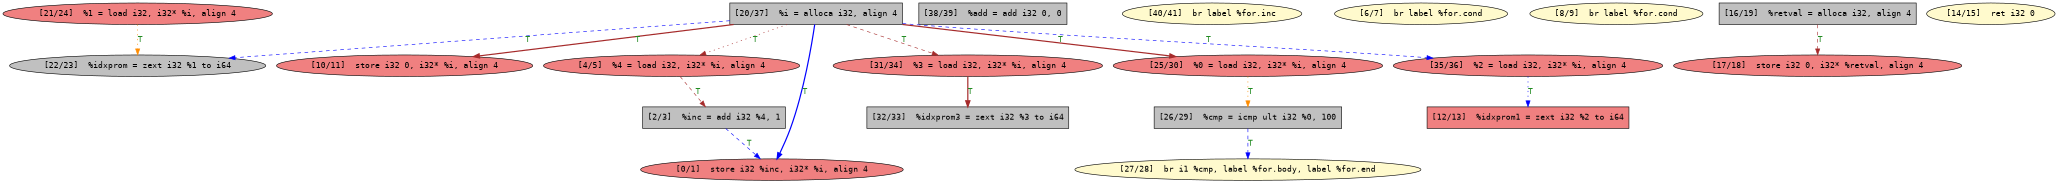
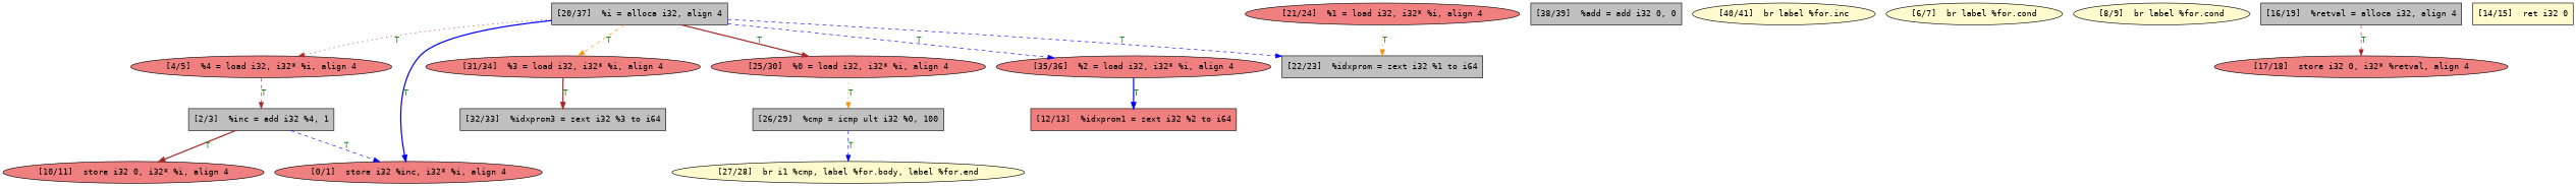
  digraph {
    fontname="DejaVu Sans Mono"
    node [fillcolor=lightcoral fontname="DejaVu Sans Mono" shape=ellipse style=filled]
    edge [color=brown fontcolor=forestgreen fontname="DejaVu Sans Mono" style=dashed]
    n1 [label="[35/36]  %2 = load i32, i32* %i, align 4"]
    n2 [label="[12/13]  %idxprom1 = zext i32 %2 to i64" shape=rectangle]
    n3 [fillcolor=grey label="[38/39]  %add = add i32 0, 0" shape=rectangle]
    n4 [fillcolor=lemonchiffon label="[40/41]  br label %for.inc"]
    n5 [label="[21/24]  %1 = load i32, i32* %i, align 4"]
-   n6 [fillcolor=grey label="[22/23]  %idxprom = zext i32 %1 to i64"]
+   n6 [fillcolor=grey label="[22/23]  %idxprom = zext i32 %1 to i64" shape=rectangle]
    n7 [label="[10/11]  store i32 0, i32* %i, align 4"]
    n8 [fillcolor=lemonchiffon label="[6/7]  br label %for.cond"]
    n9 [fillcolor=lemonchiffon label="[8/9]  br label %for.cond"]
    n10 [label="[4/5]  %4 = load i32, i32* %i, align 4"]
    n11 [fillcolor=grey label="[2/3]  %inc = add i32 %4, 1" shape=rectangle]
    n12 [label="[0/1]  store i32 %inc, i32* %i, align 4"]
    n13 [fillcolor=grey label="[16/19]  %retval = alloca i32, align 4" shape=rectangle]
    n14 [label="[17/18]  store i32 0, i32* %retval, align 4"]
    n15 [fillcolor=grey label="[32/33]  %idxprom3 = zext i32 %3 to i64" shape=rectangle]
    n16 [label="[31/34]  %3 = load i32, i32* %i, align 4"]
-   n17 [fillcolor=lemonchiffon label="[14/15]  ret i32 0"]
+   n17 [fillcolor=lemonchiffon label="[14/15]  ret i32 0" shape=box]
    n18 [fillcolor=grey label="[20/37]  %i = alloca i32, align 4" shape=rectangle]
    n19 [label="[25/30]  %0 = load i32, i32* %i, align 4"]
    n20 [fillcolor=grey label="[26/29]  %cmp = icmp ult i32 %0, 100" shape=rectangle]
    n21 [fillcolor=lemonchiffon label="[27/28]  br i1 %cmp, label %for.body, label %for.end"]
-   n1 -> n2 [color=blue label=T style=dotted]
+   n1 -> n2 [color=blue label=T style=bold]
    n5 -> n6 [color=darkorange label=T style=dotted]
    n10 -> n11 [label=T]
    n11 -> n12 [color=blue label=T]
    n13 -> n14 [label=T]
    n16 -> n15 [label=T style=bold]
    n18 -> n1 [color=blue label=T]
    n18 -> n6 [color=blue label=T]
-   n18 -> n7 [label=T style=bold]
+   n11 -> n7 [label=T style=bold]
    n18 -> n10 [label=T style=dotted]
    n18 -> n12 [color=blue label=T style=bold]
-   n18 -> n16 [label=T]
+   n18 -> n16 [color=darkorange label=T]
    n18 -> n19 [label=T style=bold]
    n19 -> n20 [color=darkorange label=T style=dotted]
    n20 -> n21 [color=blue label=T]
  }
